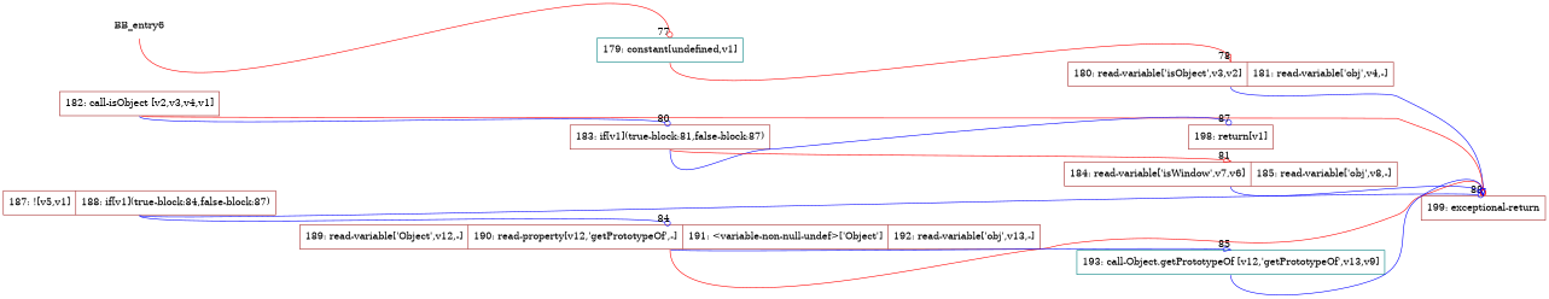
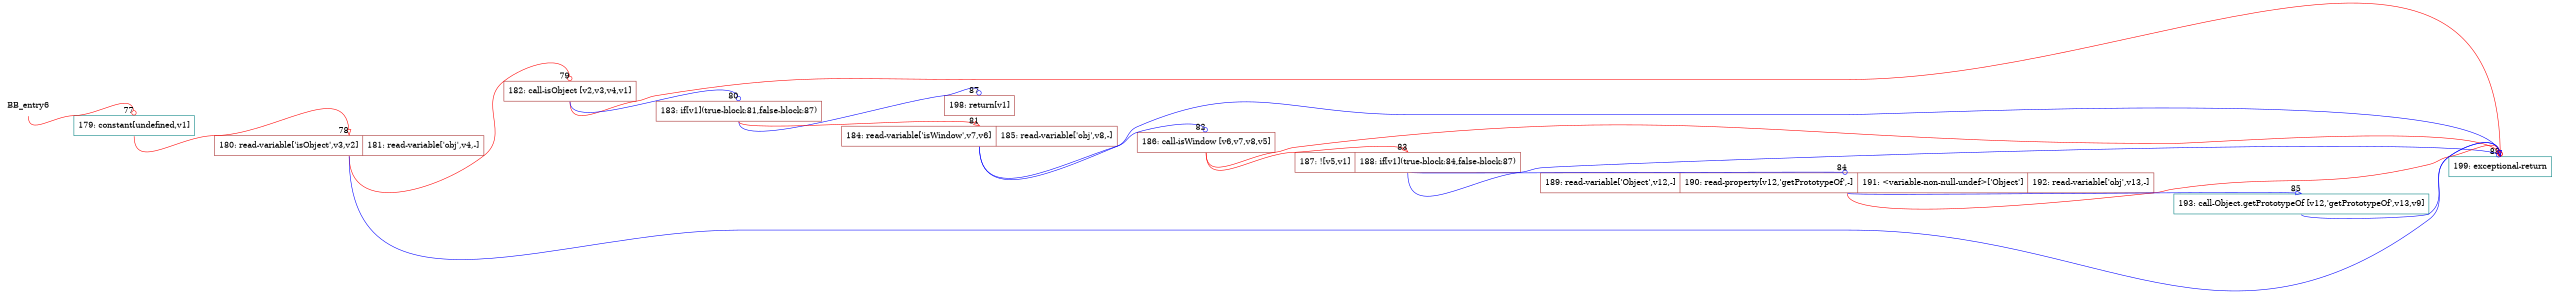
  digraph {
    rankdir=LR
    node [color=brown shape=record]
    edge [arrowhead=odot color=blue headport=n tailport=s]
    n1 [label=BB_entry6 shape=none]
    n2 [color=teal label="{179: constant[undefined,v1]}"]
    n3 [label="{180: read-variable['isObject',v3,v2]|181: read-variable['obj',v4,-]}"]
    n4 [label="{182: call-isObject [v2,v3,v4,v1]}"]
-   n5 [label="{199: exceptional-return}"]
+   n5 [color=teal label="{199: exceptional-return}"]
    n6 [label="{183: if[v1](true-block:81,false-block:87)}"]
    n7 [label="{198: return[v1]}"]
    n8 [label="{184: read-variable['isWindow',v7,v6]|185: read-variable['obj',v8,-]}"]
+   n9 [label="{186: call-isWindow [v6,v7,v8,v5]}"]
    n10 [label="{187: ![v5,v1]|188: if[v1](true-block:84,false-block:87)}"]
    n11 [label="{189: read-variable['Object',v12,-]|190: read-property[v12,'getPrototypeOf',-]|191: \<variable-non-null-undef\>['Object']|192: read-variable['obj',v13,-]}"]
    n12 [color=teal label="{193: call-Object.getPrototypeOf [v12,'getPrototypeOf',v13,v9]}"]
    n1 -> n2 [color=red headlabel="    77"]
    n2 -> n3 [arrowhead=onormal color=red headlabel="      78"]
+   n3 -> n4 [color=red headlabel="      79"]
    n3 -> n5 [arrowhead=onormal headlabel="      88"]
    n4 -> n5 [color=red]
    n4 -> n6 [headlabel="      80"]
    n6 -> n7 [headlabel="      87"]
    n6 -> n8 [arrowhead=onormal color=red headlabel="      81"]
    n8 -> n5 [arrowhead=onormal]
+   n8 -> n9 [headlabel="      82"]
+   n9 -> n5 [arrowhead=onormal color=red]
+   n9 -> n10 [arrowhead=onormal color=red headlabel="      83"]
    n10 -> n5
    n10 -> n11 [headlabel="      84"]
    n11 -> n5 [color=red]
    n11 -> n12 [arrowhead=onormal headlabel="      85"]
    n12 -> n5 [arrowhead=onormal]
  }
